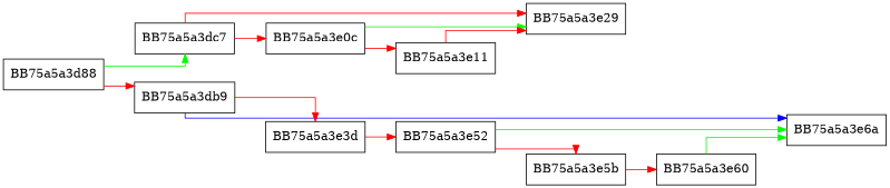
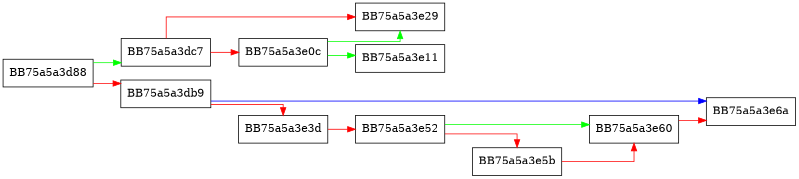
  digraph {
    rankdir=LR
    splines=ortho
    node [shape=box]
    edge [color=red]
    BB75a5a3d88
    BB75a5a3dc7
    BB75a5a3db9
    BB75a5a3e29
    BB75a5a3e0c
    BB75a5a3e6a
    BB75a5a3e3d
    BB75a5a3e11
    BB75a5a3e52
    BB75a5a3e60
    BB75a5a3e5b
    BB75a5a3d88 -> BB75a5a3dc7 [color=green]
    BB75a5a3d88 -> BB75a5a3db9
    BB75a5a3dc7 -> BB75a5a3e29
    BB75a5a3dc7 -> BB75a5a3e0c
    BB75a5a3db9 -> BB75a5a3e6a [color=blue]
    BB75a5a3db9 -> BB75a5a3e3d
    BB75a5a3e0c -> BB75a5a3e29 [color=green]
-   BB75a5a3e0c -> BB75a5a3e11
+   BB75a5a3e0c -> BB75a5a3e11 [color=green]
    BB75a5a3e3d -> BB75a5a3e52
-   BB75a5a3e11 -> BB75a5a3e29
-   BB75a5a3e52 -> BB75a5a3e6a [color=green]
+   BB75a5a3e52 -> BB75a5a3e60 [color=green]
    BB75a5a3e52 -> BB75a5a3e5b
-   BB75a5a3e60 -> BB75a5a3e6a [color=green]
+   BB75a5a3e60 -> BB75a5a3e6a
    BB75a5a3e5b -> BB75a5a3e60
  }
